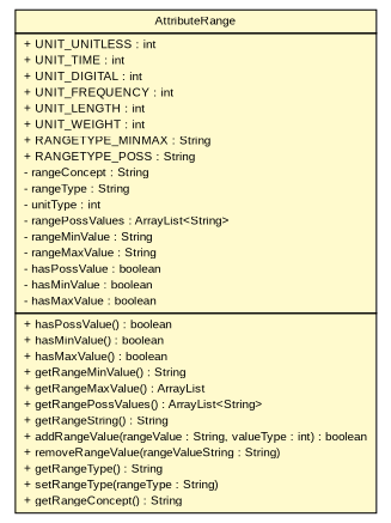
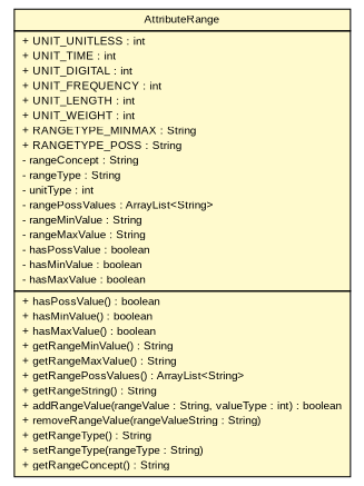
  digraph {
    nodesep=0.25
    ranksep=0.5
-   n1 [fontcolor=black fontname=arial fontsize=10.0 label=<<table title="tud.iir.knowledge.AttributeRange" border="0" cellborder="1" cellspacing="0" cellpadding="2" port="p" bgcolor="lemonChiffon" href="./AttributeRange.html"> 		<tr><td><table border="0" cellspacing="0" cellpadding="1"> <tr><td align="center" balign="center"> AttributeRange </td></tr> 		</table></td></tr> 		<tr><td><table border="0" cellspacing="0" cellpadding="1"> <tr><td align="left" balign="left"> + UNIT_UNITLESS : int </td></tr> <tr><td align="left" balign="left"> + UNIT_TIME : int </td></tr> <tr><td align="left" balign="left"> + UNIT_DIGITAL : int </td></tr> <tr><td align="left" balign="left"> + UNIT_FREQUENCY : int </td></tr> <tr><td align="left" balign="left"> + UNIT_LENGTH : int </td></tr> <tr><td align="left" balign="left"> + UNIT_WEIGHT : int </td></tr> <tr><td align="left" balign="left"> + RANGETYPE_MINMAX : String </td></tr> <tr><td align="left" balign="left"> + RANGETYPE_POSS : String </td></tr> <tr><td align="left" balign="left"> - rangeConcept : String </td></tr> <tr><td align="left" balign="left"> - rangeType : String </td></tr> <tr><td align="left" balign="left"> - unitType : int </td></tr> <tr><td align="left" balign="left"> - rangePossValues : ArrayList&lt;String&gt; </td></tr> <tr><td align="left" balign="left"> - rangeMinValue : String </td></tr> <tr><td align="left" balign="left"> - rangeMaxValue : String </td></tr> <tr><td align="left" balign="left"> - hasPossValue : boolean </td></tr> <tr><td align="left" balign="left"> - hasMinValue : boolean </td></tr> <tr><td align="left" balign="left"> - hasMaxValue : boolean </td></tr> 		</table></td></tr> 		<tr><td><table border="0" cellspacing="0" cellpadding="1"> <tr><td align="left" balign="left"> + hasPossValue() : boolean </td></tr> <tr><td align="left" balign="left"> + hasMinValue() : boolean </td></tr> <tr><td align="left" balign="left"> + hasMaxValue() : boolean </td></tr> <tr><td align="left" balign="left"> + getRangeMinValue() : String </td></tr> <tr><td align="left" balign="left"> + getRangeMaxValue() : ArrayList </td></tr> <tr><td align="left" balign="left"> + getRangePossValues() : ArrayList&lt;String&gt; </td></tr> <tr><td align="left" balign="left"> + getRangeString() : String </td></tr> <tr><td align="left" balign="left"> + addRangeValue(rangeValue : String, valueType : int) : boolean </td></tr> <tr><td align="left" balign="left"> + removeRangeValue(rangeValueString : String) </td></tr> <tr><td align="left" balign="left"> + getRangeType() : String </td></tr> <tr><td align="left" balign="left"> + setRangeType(rangeType : String) </td></tr> <tr><td align="left" balign="left"> + getRangeConcept() : String </td></tr> 		</table></td></tr> 		</table>> shape=plaintext]
+   n1 [fontcolor=black fontname=arial fontsize=10.0 label=<<table title="tud.iir.knowledge.AttributeRange" border="0" cellborder="1" cellspacing="0" cellpadding="2" port="p" bgcolor="lemonChiffon" href="./AttributeRange.html"> 		<tr><td><table border="0" cellspacing="0" cellpadding="1"> <tr><td align="center" balign="center"> AttributeRange </td></tr> 		</table></td></tr> 		<tr><td><table border="0" cellspacing="0" cellpadding="1"> <tr><td align="left" balign="left"> + UNIT_UNITLESS : int </td></tr> <tr><td align="left" balign="left"> + UNIT_TIME : int </td></tr> <tr><td align="left" balign="left"> + UNIT_DIGITAL : int </td></tr> <tr><td align="left" balign="left"> + UNIT_FREQUENCY : int </td></tr> <tr><td align="left" balign="left"> + UNIT_LENGTH : int </td></tr> <tr><td align="left" balign="left"> + UNIT_WEIGHT : int </td></tr> <tr><td align="left" balign="left"> + RANGETYPE_MINMAX : String </td></tr> <tr><td align="left" balign="left"> + RANGETYPE_POSS : String </td></tr> <tr><td align="left" balign="left"> - rangeConcept : String </td></tr> <tr><td align="left" balign="left"> - rangeType : String </td></tr> <tr><td align="left" balign="left"> - unitType : int </td></tr> <tr><td align="left" balign="left"> - rangePossValues : ArrayList&lt;String&gt; </td></tr> <tr><td align="left" balign="left"> - rangeMinValue : String </td></tr> <tr><td align="left" balign="left"> - rangeMaxValue : String </td></tr> <tr><td align="left" balign="left"> - hasPossValue : boolean </td></tr> <tr><td align="left" balign="left"> - hasMinValue : boolean </td></tr> <tr><td align="left" balign="left"> - hasMaxValue : boolean </td></tr> 		</table></td></tr> 		<tr><td><table border="0" cellspacing="0" cellpadding="1"> <tr><td align="left" balign="left"> + hasPossValue() : boolean </td></tr> <tr><td align="left" balign="left"> + hasMinValue() : boolean </td></tr> <tr><td align="left" balign="left"> + hasMaxValue() : boolean </td></tr> <tr><td align="left" balign="left"> + getRangeMinValue() : String </td></tr> <tr><td align="left" balign="left"> + getRangeMaxValue() : String </td></tr> <tr><td align="left" balign="left"> + getRangePossValues() : ArrayList&lt;String&gt; </td></tr> <tr><td align="left" balign="left"> + getRangeString() : String </td></tr> <tr><td align="left" balign="left"> + addRangeValue(rangeValue : String, valueType : int) : boolean </td></tr> <tr><td align="left" balign="left"> + removeRangeValue(rangeValueString : String) </td></tr> <tr><td align="left" balign="left"> + getRangeType() : String </td></tr> <tr><td align="left" balign="left"> + setRangeType(rangeType : String) </td></tr> <tr><td align="left" balign="left"> + getRangeConcept() : String </td></tr> 		</table></td></tr> 		</table>> shape=plaintext]
  }
